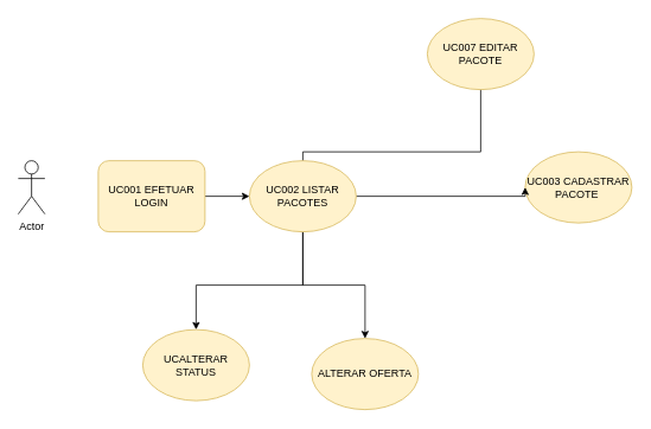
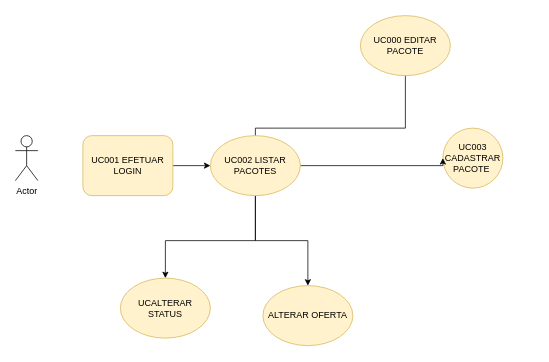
  <mxCell id="0" />
  <mxCell id="1" parent="0" />
  <mxCell id="2" value="Actor" style="shape=umlActor;verticalLabelPosition=bottom;labelBackgroundColor=#ffffff;verticalAlign=top;html=1;outlineConnect=0;" vertex="1" parent="1"><mxGeometry x="20" y="180" width="30" height="60" as="geometry" /></mxCell>
- <mxCell id="3" value="UC003 CADASTRAR PACOTE&amp;nbsp;" style="ellipse;whiteSpace=wrap;html=1;fillColor=#fff2cc;strokeColor=#d6b656;" vertex="1" parent="1"><mxGeometry x="590" y="170" width="120" height="80" as="geometry" /></mxCell>
+ <mxCell id="3" value="UC003 CADASTRAR PACOTE&amp;nbsp;" style="ellipse;whiteSpace=wrap;html=1;fillColor=#fff2cc;strokeColor=#d6b656;" vertex="1" parent="1"><mxGeometry x="590" y="170" width="80" height="80" as="geometry" /></mxCell>
  <mxCell id="4" style="edgeStyle=orthogonalEdgeStyle;rounded=0;orthogonalLoop=1;jettySize=auto;html=1;" edge="1" parent="1" source="5" target="10"><mxGeometry relative="1" as="geometry" /></mxCell>
  <mxCell id="5" value="UC001 EFETUAR LOGIN" style="whiteSpace=wrap;html=1;fillColor=#fff2cc;strokeColor=#d6b656;rounded=1;" vertex="1" parent="1"><mxGeometry x="110" y="180" width="120" height="80" as="geometry" /></mxCell>
  <mxCell id="6" style="edgeStyle=orthogonalEdgeStyle;rounded=0;orthogonalLoop=1;jettySize=auto;html=1;entryX=0;entryY=0.5;entryDx=0;entryDy=0;" edge="1" parent="1" source="10" target="3"><mxGeometry relative="1" as="geometry"><Array as="points"><mxPoint x="590" y="220" /></Array></mxGeometry></mxCell>
  <mxCell id="7" style="edgeStyle=orthogonalEdgeStyle;rounded=0;orthogonalLoop=1;jettySize=auto;html=1;entryX=0.5;entryY=0;entryDx=0;entryDy=0;" edge="1" parent="1" source="10" target="13"><mxGeometry relative="1" as="geometry"><Array as="points"><mxPoint x="340" y="170" /><mxPoint x="540" y="170" /></Array></mxGeometry></mxCell>
  <mxCell id="8" style="edgeStyle=orthogonalEdgeStyle;rounded=0;orthogonalLoop=1;jettySize=auto;html=1;" edge="1" parent="1" source="10" target="12"><mxGeometry relative="1" as="geometry"><Array as="points"><mxPoint x="340" y="320" /><mxPoint x="220" y="320" /></Array></mxGeometry></mxCell>
  <mxCell id="9" style="edgeStyle=orthogonalEdgeStyle;rounded=0;orthogonalLoop=1;jettySize=auto;html=1;" edge="1" parent="1" source="10" target="11"><mxGeometry relative="1" as="geometry"><Array as="points"><mxPoint x="340" y="320" /><mxPoint x="410" y="320" /></Array></mxGeometry></mxCell>
  <mxCell id="10" value="UC002 LISTAR PACOTES" style="ellipse;whiteSpace=wrap;html=1;fillColor=#fff2cc;strokeColor=#d6b656;" vertex="1" parent="1"><mxGeometry x="280" y="180" width="120" height="80" as="geometry" /></mxCell>
  <mxCell id="11" value="ALTERAR OFERTA" style="ellipse;whiteSpace=wrap;html=1;fillColor=#fff2cc;strokeColor=#d6b656;" vertex="1" parent="1"><mxGeometry x="350" y="380" width="120" height="80" as="geometry" /></mxCell>
  <mxCell id="12" value="UCALTERAR STATUS" style="ellipse;whiteSpace=wrap;html=1;fillColor=#fff2cc;strokeColor=#d6b656;" vertex="1" parent="1"><mxGeometry x="160" y="370" width="120" height="80" as="geometry" /></mxCell>
- <mxCell id="13" value="UC007 EDITAR PACOTE" style="ellipse;whiteSpace=wrap;html=1;fillColor=#fff2cc;strokeColor=#d6b656;" vertex="1" parent="1"><mxGeometry x="480" y="20" width="120" height="80" as="geometry" /></mxCell>
+ <mxCell id="13" value="UC000 EDITAR PACOTE" style="ellipse;whiteSpace=wrap;html=1;fillColor=#fff2cc;strokeColor=#d6b656;" vertex="1" parent="1"><mxGeometry x="480" y="20" width="120" height="80" as="geometry" /></mxCell>
